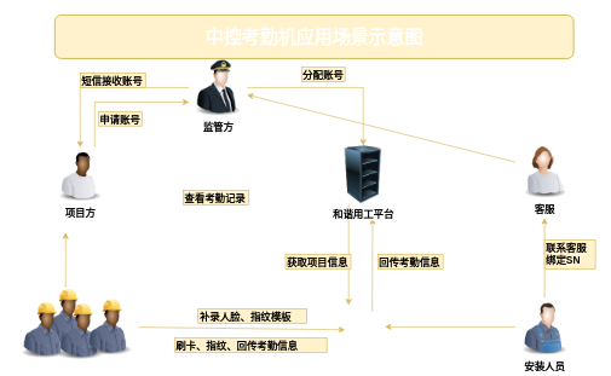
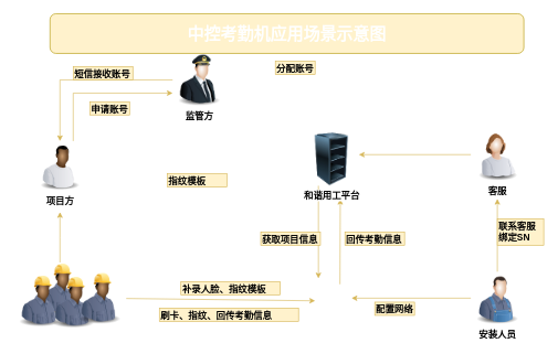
  <mxCell id="0" />
  <mxCell id="1" parent="0" />
  <mxCell id="2" style="edgeStyle=none;rounded=0;orthogonalLoop=1;jettySize=auto;html=1;exitX=0.75;exitY=0;exitDx=0;exitDy=0;fillColor=#fff2cc;strokeColor=#d6b656;fontSize=14;fontStyle=1" parent="1" source="3" edge="1"><mxGeometry relative="1" as="geometry"><mxPoint x="513" y="300" as="targetPoint" /></mxGeometry></mxCell>
  <mxCell id="3" value="" style="shape=image;html=1;verticalAlign=top;verticalLabelPosition=bottom;labelBackgroundColor=#ffffff;imageAspect=0;aspect=fixed;image=https://cdn4.iconfinder.com/data/icons/fugue/icon_shadowless/telephone-fax.png;fillColor=#fff2cc;strokeColor=#d6b656;fontSize=14;fontStyle=1" parent="1" vertex="1"><mxGeometry x="475" y="429" width="50" height="50" as="geometry" /></mxCell>
  <mxCell id="4" style="edgeStyle=orthogonalEdgeStyle;rounded=0;orthogonalLoop=1;jettySize=auto;html=1;exitX=0.75;exitY=0;exitDx=0;exitDy=0;entryX=0;entryY=0.75;entryDx=0;entryDy=0;fillColor=#fff2cc;strokeColor=#d6b656;fontSize=14;fontStyle=1" parent="1" source="5" target="18" edge="1"><mxGeometry relative="1" as="geometry" /></mxCell>
- <mxCell id="5" value="项目方" style="image;html=1;labelBackgroundColor=#ffffff;image=img/lib/clip_art/people/Worker_Black_128x128.png;fillColor=#fff2cc;strokeColor=#d6b656;fontSize=14;fontStyle=1" parent="1" vertex="1"><mxGeometry x="70" y="202.5" width="80" height="75" as="geometry" /></mxCell>
+ <mxCell id="5" value="项目方" style="image;html=1;labelBackgroundColor=#ffffff;image=img/lib/clip_art/people/Worker_Black_128x128.png;fillColor=#fff2cc;strokeColor=#d6b656;fontSize=14;fontStyle=1" parent="1" vertex="1"><mxGeometry x="50" y="212.5" width="80" height="75" as="geometry" /></mxCell>
  <mxCell id="6" style="edgeStyle=none;rounded=0;orthogonalLoop=1;jettySize=auto;html=1;exitX=0.25;exitY=1;exitDx=0;exitDy=0;fillColor=#fff2cc;strokeColor=#d6b656;fontSize=14;fontStyle=1" parent="1" source="7" edge="1"><mxGeometry relative="1" as="geometry"><mxPoint x="480" y="420" as="targetPoint" /></mxGeometry></mxCell>
  <mxCell id="7" value="和谐用工平台" style="image;html=1;labelBackgroundColor=#ffffff;image=img/lib/clip_art/computers/Server_Rack_Empty_128x128.png;fillColor=#fff2cc;strokeColor=#d6b656;fontSize=14;fontStyle=1" parent="1" vertex="1"><mxGeometry x="460" y="200" width="80" height="80" as="geometry" /></mxCell>
- <mxCell id="8" style="edgeStyle=none;rounded=0;orthogonalLoop=1;jettySize=auto;html=1;fillColor=#fff2cc;strokeColor=#d6b656;fontSize=14;fontStyle=1;" parent="1" source="9" target="18" edge="1"><mxGeometry relative="1" as="geometry" /></mxCell>
+ <mxCell id="8" style="edgeStyle=none;rounded=0;orthogonalLoop=1;jettySize=auto;html=1;entryX=1.013;entryY=0.413;entryDx=0;entryDy=0;entryPerimeter=0;fillColor=#fff2cc;strokeColor=#d6b656;fontSize=14;fontStyle=1" parent="1" source="9" target="7" edge="1"><mxGeometry relative="1" as="geometry" /></mxCell>
  <mxCell id="9" value="客服" style="image;html=1;labelBackgroundColor=#ffffff;image=img/lib/clip_art/people/Worker_Woman_128x128.png;fillColor=#fff2cc;strokeColor=#d6b656;fontSize=14;fontStyle=1" parent="1" vertex="1"><mxGeometry x="710" y="193" width="80" height="80" as="geometry" /></mxCell>
  <mxCell id="10" style="edgeStyle=orthogonalEdgeStyle;rounded=0;orthogonalLoop=1;jettySize=auto;html=1;exitX=0.5;exitY=0;exitDx=0;exitDy=0;fillColor=#fff2cc;strokeColor=#d6b656;fontSize=14;fontStyle=1" parent="1" source="11" edge="1"><mxGeometry relative="1" as="geometry"><mxPoint x="90" y="320" as="targetPoint" /></mxGeometry></mxCell>
  <mxCell id="11" value="" style="image;html=1;labelBackgroundColor=#ffffff;image=img/lib/clip_art/people/Construction_Worker_Man_Black_128x128.png;fillColor=#fff2cc;strokeColor=#d6b656;fontSize=14;fontStyle=1" parent="1" vertex="1"><mxGeometry x="50" y="396" width="80" height="80" as="geometry" /></mxCell>
  <mxCell id="12" value="" style="image;html=1;labelBackgroundColor=#ffffff;image=img/lib/clip_art/people/Construction_Worker_Man_Black_128x128.png;fillColor=#fff2cc;strokeColor=#d6b656;fontSize=14;fontStyle=1" parent="1" vertex="1"><mxGeometry x="70" y="416" width="80" height="80" as="geometry" /></mxCell>
  <mxCell id="13" value="" style="image;html=1;labelBackgroundColor=#ffffff;image=img/lib/clip_art/people/Construction_Worker_Man_Black_128x128.png" parent="1" vertex="1"><mxGeometry x="20" y="414" width="80" height="80" as="geometry" /></mxCell>
  <mxCell id="14" style="edgeStyle=none;rounded=0;orthogonalLoop=1;jettySize=auto;html=1;entryX=0;entryY=0.5;entryDx=0;entryDy=0;fillColor=#fff2cc;strokeColor=#d6b656;fontSize=14;fontStyle=1" parent="1" source="15" target="3" edge="1"><mxGeometry relative="1" as="geometry" /></mxCell>
  <mxCell id="15" value="" style="image;html=1;labelBackgroundColor=#ffffff;image=img/lib/clip_art/people/Construction_Worker_Man_Black_128x128.png;fillColor=#fff2cc;strokeColor=#d6b656;fontSize=14;fontStyle=1" parent="1" vertex="1"><mxGeometry x="110" y="410" width="80" height="80" as="geometry" /></mxCell>
- <mxCell id="16" style="edgeStyle=orthogonalEdgeStyle;rounded=0;orthogonalLoop=1;jettySize=auto;html=1;fillColor=#fff2cc;strokeColor=#d6b656;fontSize=14;fontStyle=1" parent="1" source="18" target="7" edge="1"><mxGeometry relative="1" as="geometry" /></mxCell>
  <mxCell id="17" style="edgeStyle=orthogonalEdgeStyle;rounded=0;orthogonalLoop=1;jettySize=auto;html=1;entryX=0.5;entryY=0;entryDx=0;entryDy=0;fillColor=#fff2cc;strokeColor=#d6b656;fontSize=14;fontStyle=1" parent="1" source="18" target="5" edge="1"><mxGeometry relative="1" as="geometry" /></mxCell>
  <mxCell id="18" value="监管方" style="image;html=1;labelBackgroundColor=#ffffff;image=img/lib/clip_art/people/Pilot_Man_128x128.png;fillColor=#fff2cc;strokeColor=#d6b656;fontSize=14;fontStyle=1" parent="1" vertex="1"><mxGeometry x="260" y="80" width="80" height="80" as="geometry" /></mxCell>
  <mxCell id="19" value="申请账号" style="text;html=1;resizable=0;points=[];autosize=1;align=left;verticalAlign=top;spacingTop=-4;fillColor=#fff2cc;strokeColor=#d6b656;fontSize=14;fontStyle=1" parent="1" vertex="1"><mxGeometry x="135" y="153" width="60" height="20" as="geometry" /></mxCell>
  <mxCell id="20" value="短信接收账号" style="text;html=1;resizable=0;points=[];autosize=1;align=left;verticalAlign=top;spacingTop=-4;fillColor=#fff2cc;strokeColor=#d6b656;fontSize=14;fontStyle=1" parent="1" vertex="1"><mxGeometry x="110" y="100" width="90" height="20" as="geometry" /></mxCell>
  <mxCell id="21" value="补录人脸、指纹模板&amp;nbsp;&amp;nbsp;" style="text;html=1;resizable=0;points=[];autosize=1;align=left;verticalAlign=top;spacingTop=-4;fillColor=#fff2cc;strokeColor=#d6b656;fontSize=14;fontStyle=1" parent="1" vertex="1"><mxGeometry x="272.5" y="425" width="150" height="20" as="geometry" /></mxCell>
  <mxCell id="22" value="刷卡、指纹、回传考勤信息" style="text;html=1;resizable=0;points=[];autosize=1;align=left;verticalAlign=top;spacingTop=-4;fillColor=#fff2cc;strokeColor=#d6b656;fontSize=14;fontStyle=1" parent="1" vertex="1"><mxGeometry x="240" y="465" width="210" height="20" as="geometry" /></mxCell>
  <mxCell id="23" value="分配账号" style="text;html=1;resizable=0;points=[];autosize=1;align=left;verticalAlign=top;spacingTop=-4;fillColor=#fff2cc;strokeColor=#d6b656;fontSize=14;fontStyle=1" parent="1" vertex="1"><mxGeometry x="415" y="92" width="60" height="20" as="geometry" /></mxCell>
  <mxCell id="24" value="获取项目信息" style="text;html=1;resizable=0;points=[];autosize=1;align=left;verticalAlign=top;spacingTop=-4;fillColor=#fff2cc;strokeColor=#d6b656;fontSize=14;fontStyle=1" parent="1" vertex="1"><mxGeometry x="393" y="350" width="90" height="20" as="geometry" /></mxCell>
  <mxCell id="25" style="edgeStyle=none;rounded=0;orthogonalLoop=1;jettySize=auto;html=1;fillColor=#fff2cc;strokeColor=#d6b656;fontSize=14;fontStyle=1" parent="1" source="27" edge="1"><mxGeometry relative="1" as="geometry"><mxPoint x="530" y="450" as="targetPoint" /></mxGeometry></mxCell>
  <mxCell id="26" style="edgeStyle=none;rounded=0;orthogonalLoop=1;jettySize=auto;html=1;exitX=0.5;exitY=0;exitDx=0;exitDy=0;fillColor=#fff2cc;strokeColor=#d6b656;fontSize=14;fontStyle=1" parent="1" source="27" edge="1"><mxGeometry relative="1" as="geometry"><mxPoint x="750" y="300" as="targetPoint" /></mxGeometry></mxCell>
  <mxCell id="27" value="安装人员" style="image;html=1;labelBackgroundColor=#ffffff;image=img/lib/clip_art/people/Farmer_Man_128x128.png;fillColor=#fff2cc;strokeColor=#d6b656;fontSize=14;fontStyle=1" parent="1" vertex="1"><mxGeometry x="710" y="410" width="80" height="80" as="geometry" /></mxCell>
+ <mxCell id="28" value="配置网络" style="text;html=1;resizable=0;points=[];autosize=1;align=left;verticalAlign=top;spacingTop=-4;fillColor=#fff2cc;strokeColor=#d6b656;fontSize=14;fontStyle=1" parent="1" vertex="1"><mxGeometry x="565" y="456" width="60" height="20" as="geometry" /></mxCell>
  <mxCell id="29" value="联系客服&lt;br&gt;绑定SN" style="text;html=1;resizable=0;points=[];autosize=1;align=left;verticalAlign=top;spacingTop=-4;fillColor=#fff2cc;strokeColor=#d6b656;fontSize=14;fontStyle=1" parent="1" vertex="1"><mxGeometry x="750" y="330" width="70" height="40" as="geometry" /></mxCell>
  <mxCell id="30" value="回传考勤信息" style="text;html=1;resizable=0;points=[];autosize=1;align=left;verticalAlign=top;spacingTop=-4;fillColor=#fff2cc;strokeColor=#d6b656;fontSize=14;fontStyle=1" parent="1" vertex="1"><mxGeometry x="520" y="350" width="90" height="20" as="geometry" /></mxCell>
- <mxCell id="31" value="查看考勤记录" style="text;html=1;resizable=0;points=[];autosize=1;align=left;verticalAlign=top;spacingTop=-4;fillColor=#fff2cc;strokeColor=#d6b656;fontSize=14;fontStyle=1" parent="1" vertex="1"><mxGeometry x="252" y="262" width="90" height="20" as="geometry" /></mxCell>
+ <mxCell id="31" value="指纹模板" style="text;html=1;resizable=0;points=[];autosize=1;align=left;verticalAlign=top;spacingTop=-4;fillColor=#fff2cc;strokeColor=#d6b656;fontSize=14;fontStyle=1" parent="1" vertex="1"><mxGeometry x="252" y="262" width="90" height="20" as="geometry" /></mxCell>
  <mxCell id="32" value="中控考勤机应用场景示意图" style="rounded=1;whiteSpace=wrap;html=1;fillColor=#fff2cc;strokeColor=#B09500;fontColor=#ffffff;fontSize=25;fontStyle=1;" parent="1" vertex="1"><mxGeometry x="75" y="20" width="715" height="60" as="geometry" /></mxCell>
